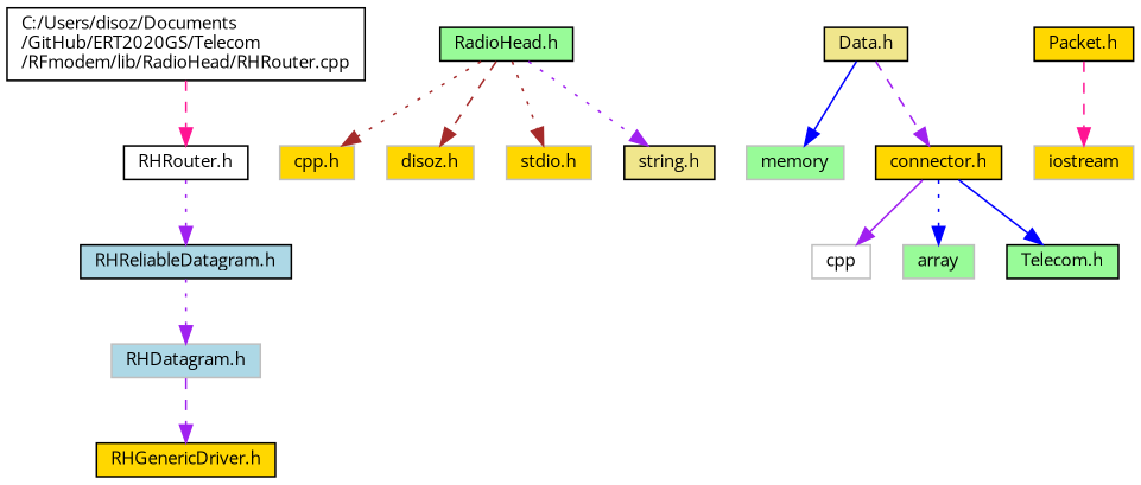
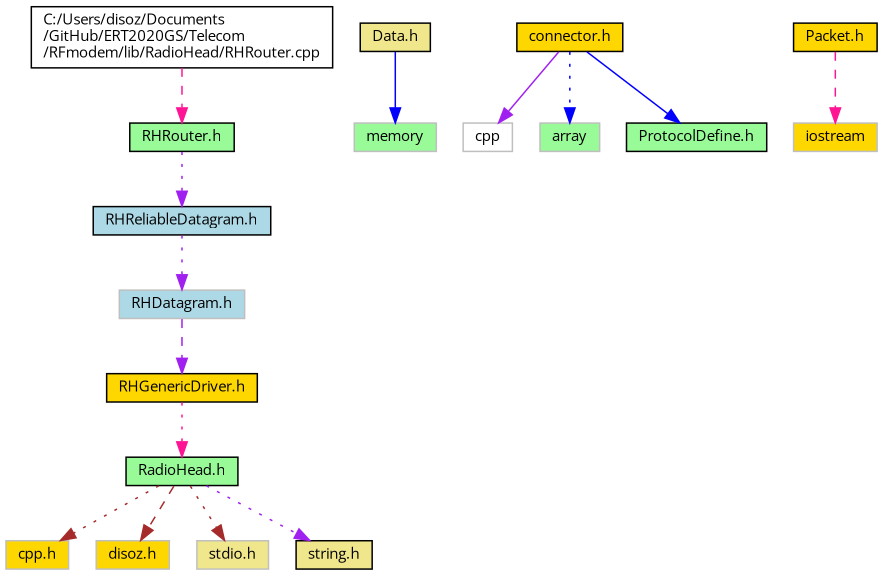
  digraph {
    fontname="Open Sans"
    node [color=black fillcolor=gold fontname="Open Sans" fontsize=10 shape=record style=filled]
    edge [color=purple fontname="Open Sans" fontsize=10 labelfontname=Helvetica labelfontsize=10 style=dotted]
    n1 [fillcolor=white fontcolor=black height=0.2 label="C:/Users/disoz/Documents\l/GitHub/ERT2020GS/Telecom\l/RFmodem/lib/RadioHead/RHRouter.cpp" width=0.4]
-   n2 [fillcolor=white height=0.2 label="RHRouter.h" width=0.4]
+   n2 [fillcolor=palegreen height=0.2 label="RHRouter.h" width=0.4]
    n3 [fillcolor=lightblue height=0.2 label="RHReliableDatagram.h" width=0.4]
    n4 [color=grey75 fillcolor=lightblue height=0.2 label="RHDatagram.h" width=0.4]
    n5 [height=0.2 label="RHGenericDriver.h" width=0.4]
    n6 [fillcolor=palegreen height=0.2 label="RadioHead.h" width=0.4]
    n7 [color=grey75 height=0.2 label="cpp.h" width=0.4]
    n8 [color=grey75 height=0.2 label="disoz.h" width=0.4]
-   n9 [color=grey75 height=0.2 label="stdio.h" width=0.4]
+   n9 [color=grey75 fillcolor=khaki height=0.2 label="stdio.h" width=0.4]
    n10 [fillcolor=khaki height=0.2 label="string.h" width=0.4]
    n11 [fillcolor=khaki height=0.2 label="Data.h" width=0.4]
    n12 [color=grey75 fillcolor=palegreen height=0.2 label=memory width=0.4]
    n13 [height=0.2 label="connector.h" width=0.4]
    n14 [height=0.2 label="Packet.h" width=0.4]
    n15 [color=grey75 height=0.2 label=iostream width=0.4]
    n16 [color=grey75 fillcolor=white height=0.2 label=cpp width=0.4]
    n17 [color=grey75 fillcolor=palegreen height=0.2 label=array width=0.4]
-   n18 [fillcolor=palegreen height=0.2 label="Telecom.h" width=0.4]
+   n18 [fillcolor=palegreen height=0.2 label="ProtocolDefine.h" width=0.4]
    n1 -> n2 [color=deeppink style=dashed]
    n2 -> n3
    n3 -> n4
    n4 -> n5 [style=dashed]
+   n5 -> n6 [color=deeppink]
    n6 -> n7 [color=brown]
    n6 -> n8 [color=brown style=dashed]
    n6 -> n9 [color=brown]
    n6 -> n10
    n11 -> n12 [color=blue style=solid]
-   n11 -> n13 [style=dashed]
    n13 -> n16 [style=solid]
    n13 -> n17 [color=blue]
    n13 -> n18 [color=blue style=solid]
    n14 -> n15 [color=deeppink style=dashed]
  }
